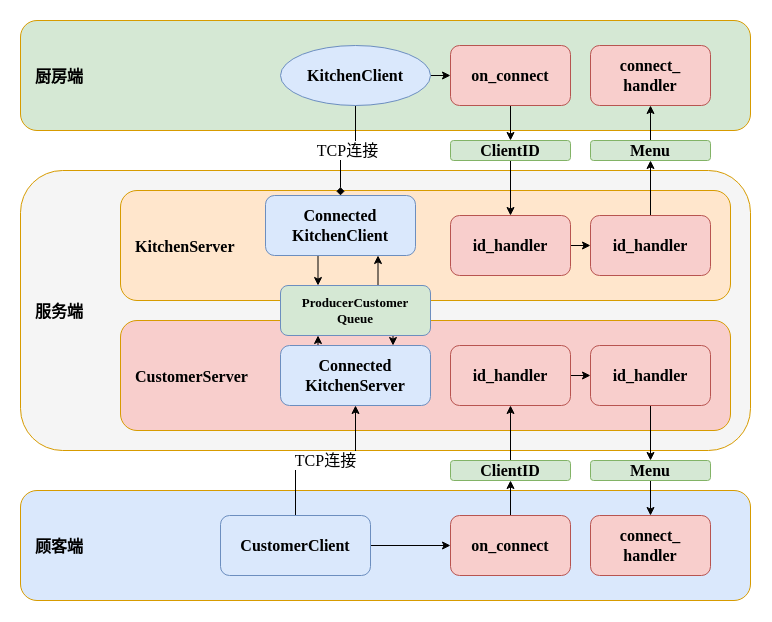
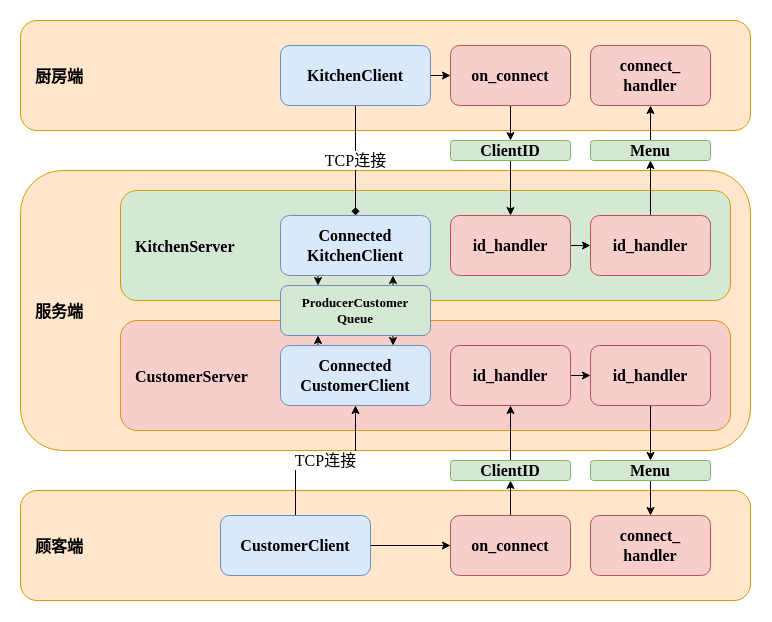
  <mxCell id="0" />
  <mxCell id="1" parent="0" />
- <mxCell id="2" value="服务端" style="rounded=1;fillColor=#f5f5f5;strokeColor=#d79b00;shadow=0;fontStyle=1;fontSize=16;fontFamily=思源宋体;align=left;spacingLeft=13;" vertex="1" parent="1"><mxGeometry x="20" y="170" width="730" height="280" as="geometry" /></mxCell>
- <mxCell id="3" value="顾客端" style="rounded=1;fillColor=#dae8fc;strokeColor=#d79b00;shadow=0;fontStyle=1;fontSize=16;fontFamily=思源宋体;align=left;spacingLeft=13;" vertex="1" parent="1"><mxGeometry x="20" y="490" width="730" height="110" as="geometry" /></mxCell>
- <mxCell id="4" value="厨房端" style="rounded=1;fillColor=#d5e8d4;strokeColor=#d79b00;shadow=0;fontStyle=1;fontSize=16;fontFamily=思源宋体;align=left;spacingLeft=13;" vertex="1" parent="1"><mxGeometry x="20" y="20" width="730" height="110" as="geometry" /></mxCell>
+ <mxCell id="2" value="服务端" style="rounded=1;fillColor=#ffe6cc;strokeColor=#d79b00;shadow=0;fontStyle=1;fontSize=16;fontFamily=思源宋体;align=left;spacingLeft=13;" vertex="1" parent="1"><mxGeometry x="20" y="170" width="730" height="280" as="geometry" /></mxCell>
+ <mxCell id="3" value="顾客端" style="rounded=1;fillColor=#ffe6cc;strokeColor=#d79b00;shadow=0;fontStyle=1;fontSize=16;fontFamily=思源宋体;align=left;spacingLeft=13;" vertex="1" parent="1"><mxGeometry x="20" y="490" width="730" height="110" as="geometry" /></mxCell>
+ <mxCell id="4" value="厨房端" style="rounded=1;fillColor=#ffe6cc;strokeColor=#d79b00;shadow=0;fontStyle=1;fontSize=16;fontFamily=思源宋体;align=left;spacingLeft=13;" vertex="1" parent="1"><mxGeometry x="20" y="20" width="730" height="110" as="geometry" /></mxCell>
  <mxCell id="5" value="CustomerServer" style="rounded=1;fillColor=#f8cecc;strokeColor=#d79b00;shadow=0;fontStyle=1;fontSize=16;fontFamily=思源宋体;align=left;spacingLeft=13;" vertex="1" parent="1"><mxGeometry x="120" y="320" width="610" height="110" as="geometry" /></mxCell>
- <mxCell id="6" value="KitchenServer" style="rounded=1;fillColor=#ffe6cc;strokeColor=#d79b00;shadow=0;fontStyle=1;fontSize=16;fontFamily=思源宋体;align=left;spacingLeft=13;" vertex="1" parent="1"><mxGeometry x="120" y="190" width="610" height="110" as="geometry" /></mxCell>
+ <mxCell id="6" value="KitchenServer" style="rounded=1;fillColor=#d5e8d4;strokeColor=#d79b00;shadow=0;fontStyle=1;fontSize=16;fontFamily=思源宋体;align=left;spacingLeft=13;" vertex="1" parent="1"><mxGeometry x="120" y="190" width="610" height="110" as="geometry" /></mxCell>
  <mxCell id="7" value="TCP连接" style="edgeStyle=orthogonalEdgeStyle;rounded=0;orthogonalLoop=1;jettySize=auto;html=1;exitX=0.5;exitY=0;exitDx=0;exitDy=0;entryX=0.5;entryY=1;entryDx=0;entryDy=0;fontFamily=思源宋体;fontSize=16;" edge="1" parent="1" source="9" target="13"><mxGeometry relative="1" as="geometry" /></mxCell>
  <mxCell id="8" style="edgeStyle=orthogonalEdgeStyle;rounded=0;orthogonalLoop=1;jettySize=auto;html=1;exitX=1;exitY=0.5;exitDx=0;exitDy=0;entryX=0;entryY=0.5;entryDx=0;entryDy=0;fontFamily=思源宋体;fontSize=13;" edge="1" parent="1" source="9" target="31"><mxGeometry relative="1" as="geometry" /></mxCell>
  <mxCell id="9" value="CustomerClient" style="whiteSpace=wrap;html=1;fontSize=16;fontFamily=思源宋体;fillColor=#dae8fc;strokeColor=#6c8ebf;rounded=1;shadow=0;fontStyle=1;" vertex="1" parent="1"><mxGeometry x="220" y="515" width="150" height="60" as="geometry" /></mxCell>
  <mxCell id="10" style="edgeStyle=orthogonalEdgeStyle;rounded=0;orthogonalLoop=1;jettySize=auto;html=1;exitX=0.5;exitY=0;exitDx=0;exitDy=0;entryX=0.5;entryY=1;entryDx=0;entryDy=0;fontFamily=思源宋体;fontSize=13;" edge="1" parent="1" source="11" target="29"><mxGeometry relative="1" as="geometry" /></mxCell>
  <mxCell id="11" value="ClientID" style="whiteSpace=wrap;html=1;fontSize=16;fontFamily=思源宋体;fillColor=#d5e8d4;strokeColor=#82b366;rounded=1;shadow=0;fontStyle=1;" vertex="1" parent="1"><mxGeometry x="450" y="460" width="120" height="20" as="geometry" /></mxCell>
  <mxCell id="12" style="edgeStyle=orthogonalEdgeStyle;rounded=0;orthogonalLoop=1;jettySize=auto;html=1;exitX=0.25;exitY=0;exitDx=0;exitDy=0;entryX=0.25;entryY=1;entryDx=0;entryDy=0;fontFamily=思源宋体;fontSize=13;" edge="1" parent="1" source="13" target="21"><mxGeometry relative="1" as="geometry" /></mxCell>
- <mxCell id="13" value="Connected&lt;br&gt;KitchenServer" style="whiteSpace=wrap;html=1;fontSize=16;fontFamily=思源宋体;fillColor=#dae8fc;strokeColor=#6c8ebf;rounded=1;shadow=0;fontStyle=1;" vertex="1" parent="1"><mxGeometry x="280" y="345" width="150" height="60" as="geometry" /></mxCell>
+ <mxCell id="13" value="Connected&lt;br&gt;CustomerClient" style="whiteSpace=wrap;html=1;fontSize=16;fontFamily=思源宋体;fillColor=#dae8fc;strokeColor=#6c8ebf;rounded=1;shadow=0;fontStyle=1;" vertex="1" parent="1"><mxGeometry x="280" y="345" width="150" height="60" as="geometry" /></mxCell>
  <mxCell id="14" style="edgeStyle=orthogonalEdgeStyle;rounded=0;orthogonalLoop=1;jettySize=auto;html=1;exitX=0.25;exitY=1;exitDx=0;exitDy=0;entryX=0.25;entryY=0;entryDx=0;entryDy=0;fontFamily=思源宋体;fontSize=13;" edge="1" parent="1" source="15" target="21"><mxGeometry relative="1" as="geometry" /></mxCell>
- <mxCell id="15" value="Connected&lt;br&gt;KitchenClient" style="whiteSpace=wrap;html=1;fontSize=16;fontFamily=思源宋体;fillColor=#dae8fc;strokeColor=#6c8ebf;rounded=1;shadow=0;fontStyle=1;" vertex="1" parent="1"><mxGeometry x="265" y="195" width="150" height="60" as="geometry" /></mxCell>
+ <mxCell id="15" value="Connected&lt;br&gt;KitchenClient" style="whiteSpace=wrap;html=1;fontSize=16;fontFamily=思源宋体;fillColor=#dae8fc;strokeColor=#6c8ebf;rounded=1;shadow=0;fontStyle=1;" vertex="1" parent="1"><mxGeometry x="280" y="215" width="150" height="60" as="geometry" /></mxCell>
  <mxCell id="16" value="TCP连接" style="edgeStyle=orthogonalEdgeStyle;rounded=0;orthogonalLoop=1;jettySize=auto;html=1;exitX=0.5;exitY=1;exitDx=0;exitDy=0;entryX=0.5;entryY=0;entryDx=0;entryDy=0;fontFamily=思源宋体;fontSize=16;endArrow=diamond;" edge="1" parent="1" source="18" target="15"><mxGeometry relative="1" as="geometry" /></mxCell>
  <mxCell id="17" style="edgeStyle=orthogonalEdgeStyle;rounded=0;orthogonalLoop=1;jettySize=auto;html=1;exitX=1;exitY=0.5;exitDx=0;exitDy=0;entryX=0;entryY=0.5;entryDx=0;entryDy=0;fontFamily=思源宋体;fontSize=13;" edge="1" parent="1" source="18" target="25"><mxGeometry relative="1" as="geometry" /></mxCell>
- <mxCell id="18" value="KitchenClient" style="ellipse;whiteSpace=wrap;html=1;fontSize=16;fontFamily=思源宋体;fillColor=#dae8fc;strokeColor=#6c8ebf;shadow=0;fontStyle=1;" vertex="1" parent="1"><mxGeometry x="280" y="45" width="150" height="60" as="geometry" /></mxCell>
+ <mxCell id="18" value="KitchenClient" style="whiteSpace=wrap;html=1;fontSize=16;fontFamily=思源宋体;fillColor=#dae8fc;strokeColor=#6c8ebf;rounded=1;shadow=0;fontStyle=1;" vertex="1" parent="1"><mxGeometry x="280" y="45" width="150" height="60" as="geometry" /></mxCell>
  <mxCell id="19" style="edgeStyle=orthogonalEdgeStyle;rounded=0;orthogonalLoop=1;jettySize=auto;html=1;exitX=0.75;exitY=0;exitDx=0;exitDy=0;entryX=0.75;entryY=1;entryDx=0;entryDy=0;fontFamily=思源宋体;fontSize=13;" edge="1" parent="1" source="21" target="15"><mxGeometry relative="1" as="geometry" /></mxCell>
  <mxCell id="20" style="edgeStyle=orthogonalEdgeStyle;rounded=0;orthogonalLoop=1;jettySize=auto;html=1;exitX=0.75;exitY=1;exitDx=0;exitDy=0;entryX=0.75;entryY=0;entryDx=0;entryDy=0;fontFamily=思源宋体;fontSize=13;" edge="1" parent="1" source="21" target="13"><mxGeometry relative="1" as="geometry" /></mxCell>
  <mxCell id="21" value="ProducerCustomer&lt;br style=&quot;font-size: 13px;&quot;&gt;Queue" style="whiteSpace=wrap;html=1;fontSize=13;fontFamily=思源宋体;fillColor=#d5e8d4;strokeColor=#6c8ebf;rounded=1;shadow=0;fontStyle=1;" vertex="1" parent="1"><mxGeometry x="280" y="285" width="150" height="50" as="geometry" /></mxCell>
  <mxCell id="22" style="edgeStyle=orthogonalEdgeStyle;rounded=0;orthogonalLoop=1;jettySize=auto;html=1;exitX=0.5;exitY=1;exitDx=0;exitDy=0;entryX=0.5;entryY=0;entryDx=0;entryDy=0;fontFamily=思源宋体;fontSize=13;" edge="1" parent="1" source="23" target="27"><mxGeometry relative="1" as="geometry" /></mxCell>
  <mxCell id="23" value="ClientID" style="whiteSpace=wrap;html=1;fontSize=16;fontFamily=思源宋体;fillColor=#d5e8d4;strokeColor=#82b366;rounded=1;shadow=0;fontStyle=1;" vertex="1" parent="1"><mxGeometry x="450" y="140" width="120" height="20" as="geometry" /></mxCell>
  <mxCell id="24" style="edgeStyle=orthogonalEdgeStyle;rounded=0;orthogonalLoop=1;jettySize=auto;html=1;exitX=0.5;exitY=1;exitDx=0;exitDy=0;entryX=0.5;entryY=0;entryDx=0;entryDy=0;fontFamily=思源宋体;fontSize=13;" edge="1" parent="1" source="25" target="23"><mxGeometry relative="1" as="geometry" /></mxCell>
  <mxCell id="25" value="on_connect" style="whiteSpace=wrap;html=1;fontSize=16;fontFamily=思源宋体;fillColor=#f8cecc;strokeColor=#b85450;rounded=1;shadow=0;fontStyle=1;" vertex="1" parent="1"><mxGeometry x="450" y="45" width="120" height="60" as="geometry" /></mxCell>
  <mxCell id="26" style="edgeStyle=orthogonalEdgeStyle;rounded=0;orthogonalLoop=1;jettySize=auto;html=1;exitX=1;exitY=0.5;exitDx=0;exitDy=0;entryX=0;entryY=0.5;entryDx=0;entryDy=0;fontFamily=思源宋体;fontSize=13;" edge="1" parent="1" source="27" target="33"><mxGeometry relative="1" as="geometry" /></mxCell>
  <mxCell id="27" value="id_handler" style="whiteSpace=wrap;html=1;fontSize=16;fontFamily=思源宋体;fillColor=#f8cecc;strokeColor=#b85450;rounded=1;shadow=0;fontStyle=1;" vertex="1" parent="1"><mxGeometry x="450" y="215" width="120" height="60" as="geometry" /></mxCell>
  <mxCell id="28" style="edgeStyle=orthogonalEdgeStyle;rounded=0;orthogonalLoop=1;jettySize=auto;html=1;exitX=1;exitY=0.5;exitDx=0;exitDy=0;entryX=0;entryY=0.5;entryDx=0;entryDy=0;fontFamily=思源宋体;fontSize=13;" edge="1" parent="1" source="29" target="39"><mxGeometry relative="1" as="geometry" /></mxCell>
  <mxCell id="29" value="id_handler" style="whiteSpace=wrap;html=1;fontSize=16;fontFamily=思源宋体;fillColor=#f8cecc;strokeColor=#b85450;rounded=1;shadow=0;fontStyle=1;" vertex="1" parent="1"><mxGeometry x="450" y="345" width="120" height="60" as="geometry" /></mxCell>
  <mxCell id="30" style="edgeStyle=orthogonalEdgeStyle;rounded=0;orthogonalLoop=1;jettySize=auto;html=1;exitX=0.5;exitY=0;exitDx=0;exitDy=0;entryX=0.5;entryY=1;entryDx=0;entryDy=0;fontFamily=思源宋体;fontSize=13;" edge="1" parent="1" source="31" target="11"><mxGeometry relative="1" as="geometry" /></mxCell>
  <mxCell id="31" value="on_connect" style="whiteSpace=wrap;html=1;fontSize=16;fontFamily=思源宋体;fillColor=#f8cecc;strokeColor=#b85450;rounded=1;shadow=0;fontStyle=1;" vertex="1" parent="1"><mxGeometry x="450" y="515" width="120" height="60" as="geometry" /></mxCell>
  <mxCell id="32" style="edgeStyle=orthogonalEdgeStyle;rounded=0;orthogonalLoop=1;jettySize=auto;html=1;exitX=0.5;exitY=0;exitDx=0;exitDy=0;entryX=0.5;entryY=1;entryDx=0;entryDy=0;fontFamily=思源宋体;fontSize=13;" edge="1" parent="1" source="33" target="35"><mxGeometry relative="1" as="geometry" /></mxCell>
  <mxCell id="33" value="id_handler" style="whiteSpace=wrap;html=1;fontSize=16;fontFamily=思源宋体;fillColor=#f8cecc;strokeColor=#b85450;rounded=1;shadow=0;fontStyle=1;" vertex="1" parent="1"><mxGeometry x="590" y="215" width="120" height="60" as="geometry" /></mxCell>
  <mxCell id="34" style="edgeStyle=orthogonalEdgeStyle;rounded=0;orthogonalLoop=1;jettySize=auto;html=1;exitX=0.5;exitY=0;exitDx=0;exitDy=0;entryX=0.5;entryY=1;entryDx=0;entryDy=0;fontFamily=思源宋体;fontSize=13;" edge="1" parent="1" source="35" target="41"><mxGeometry relative="1" as="geometry" /></mxCell>
  <mxCell id="35" value="Menu" style="whiteSpace=wrap;html=1;fontSize=16;fontFamily=思源宋体;fillColor=#d5e8d4;strokeColor=#82b366;rounded=1;shadow=0;fontStyle=1;" vertex="1" parent="1"><mxGeometry x="590" y="140" width="120" height="20" as="geometry" /></mxCell>
  <mxCell id="36" style="edgeStyle=orthogonalEdgeStyle;rounded=0;orthogonalLoop=1;jettySize=auto;html=1;exitX=0.5;exitY=1;exitDx=0;exitDy=0;entryX=0.5;entryY=0;entryDx=0;entryDy=0;fontFamily=思源宋体;fontSize=13;" edge="1" parent="1" source="37" target="40"><mxGeometry relative="1" as="geometry" /></mxCell>
  <mxCell id="37" value="Menu" style="whiteSpace=wrap;html=1;fontSize=16;fontFamily=思源宋体;fillColor=#d5e8d4;strokeColor=#82b366;rounded=1;shadow=0;fontStyle=1;" vertex="1" parent="1"><mxGeometry x="590" y="460" width="120" height="20" as="geometry" /></mxCell>
  <mxCell id="38" style="edgeStyle=orthogonalEdgeStyle;rounded=0;orthogonalLoop=1;jettySize=auto;html=1;exitX=0.5;exitY=1;exitDx=0;exitDy=0;entryX=0.5;entryY=0;entryDx=0;entryDy=0;fontFamily=思源宋体;fontSize=13;" edge="1" parent="1" source="39" target="37"><mxGeometry relative="1" as="geometry" /></mxCell>
  <mxCell id="39" value="id_handler" style="whiteSpace=wrap;html=1;fontSize=16;fontFamily=思源宋体;fillColor=#f8cecc;strokeColor=#b85450;rounded=1;shadow=0;fontStyle=1;" vertex="1" parent="1"><mxGeometry x="590" y="345" width="120" height="60" as="geometry" /></mxCell>
  <mxCell id="40" value="connect_&lt;br&gt;handler" style="whiteSpace=wrap;html=1;fontSize=16;fontFamily=思源宋体;fillColor=#f8cecc;strokeColor=#b85450;rounded=1;shadow=0;fontStyle=1;" vertex="1" parent="1"><mxGeometry x="590" y="515" width="120" height="60" as="geometry" /></mxCell>
  <mxCell id="41" value="connect_&lt;br&gt;handler" style="whiteSpace=wrap;html=1;fontSize=16;fontFamily=思源宋体;fillColor=#f8cecc;strokeColor=#b85450;rounded=1;shadow=0;fontStyle=1;" vertex="1" parent="1"><mxGeometry x="590" y="45" width="120" height="60" as="geometry" /></mxCell>
